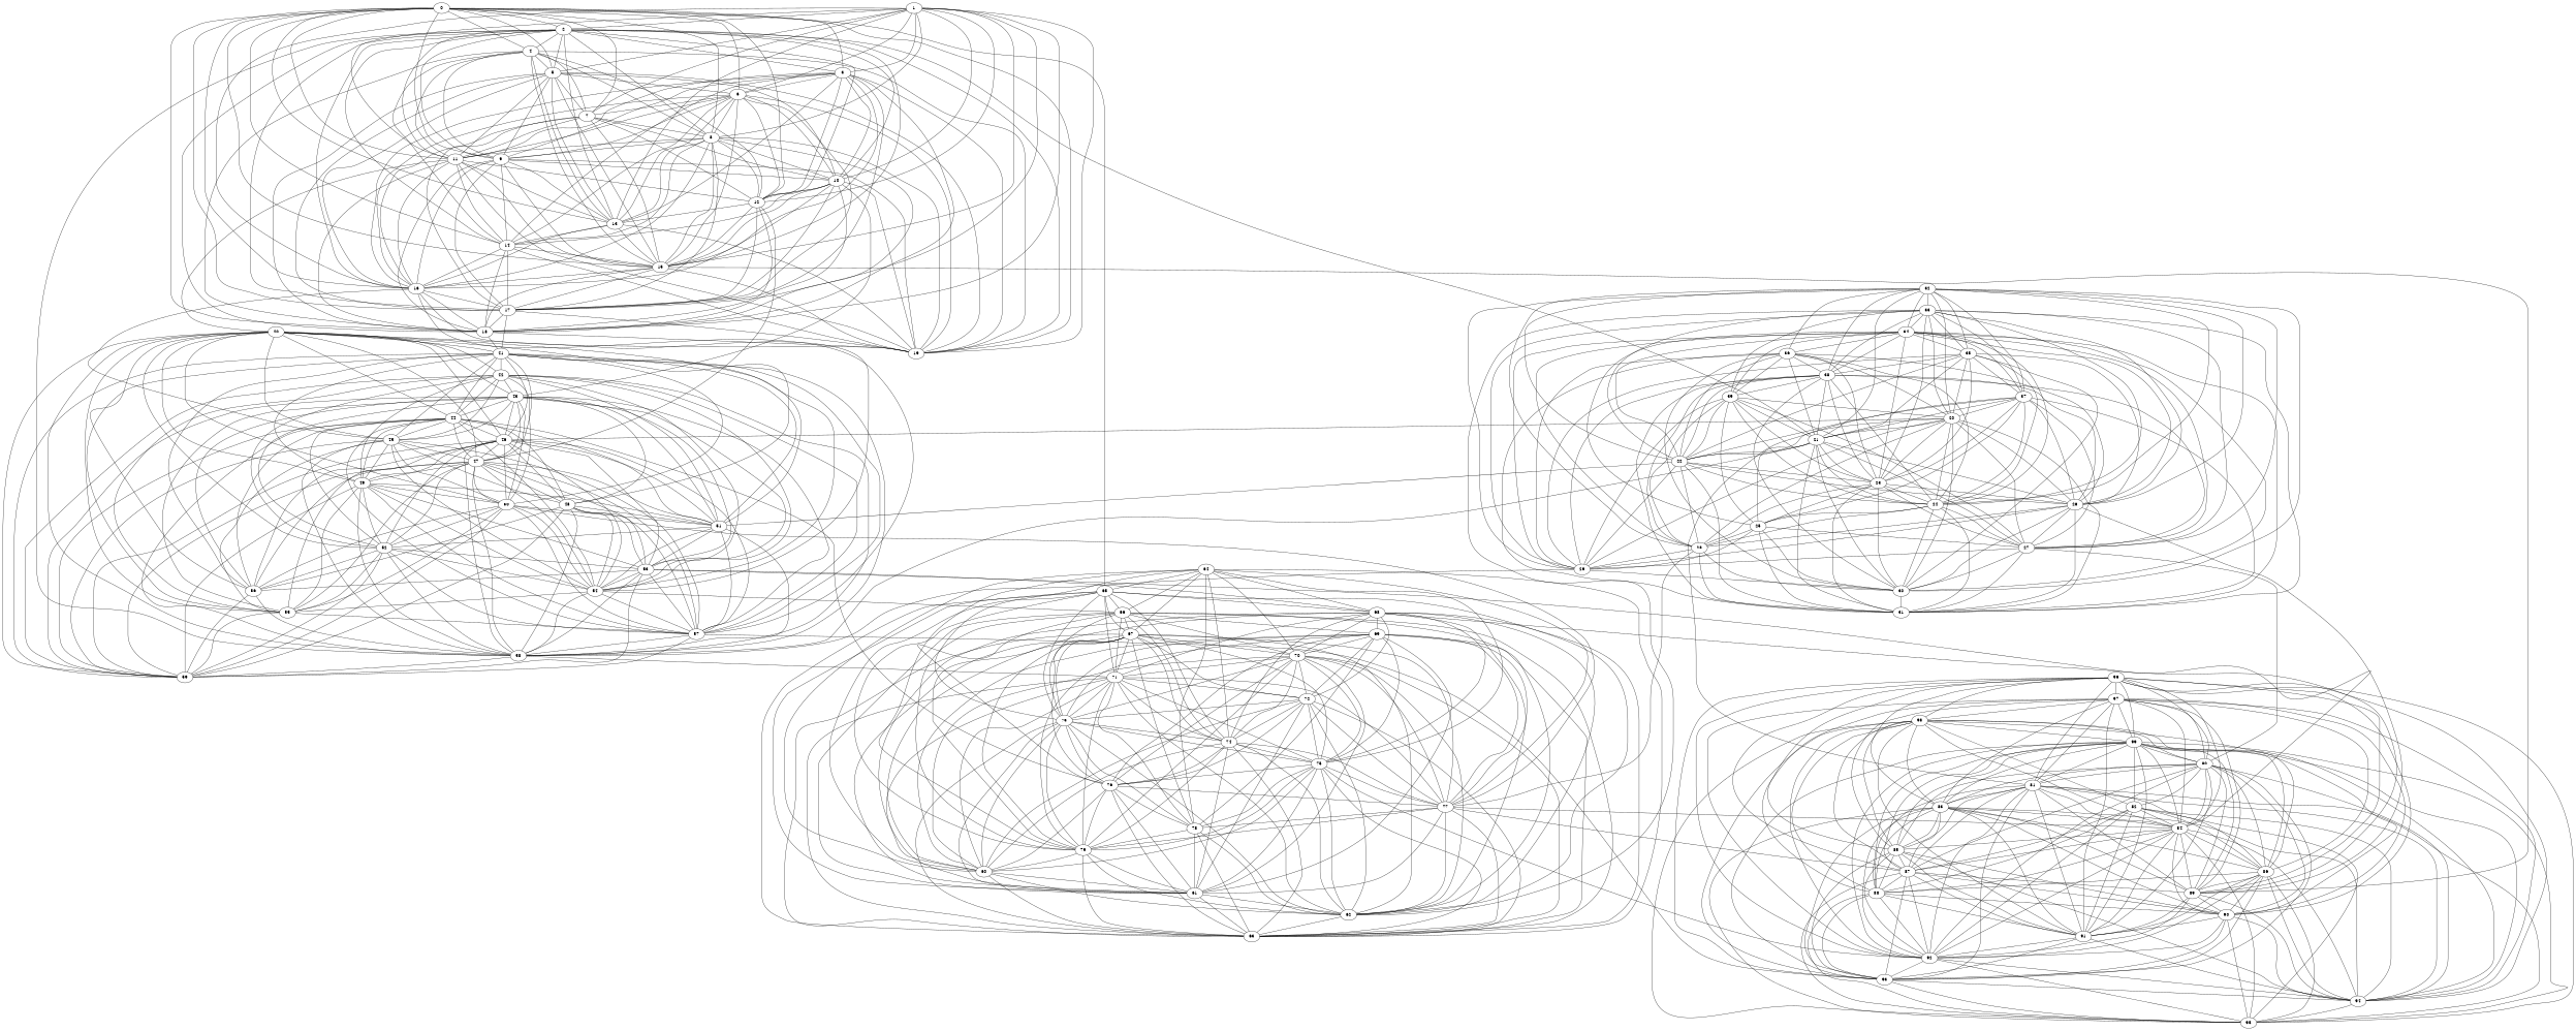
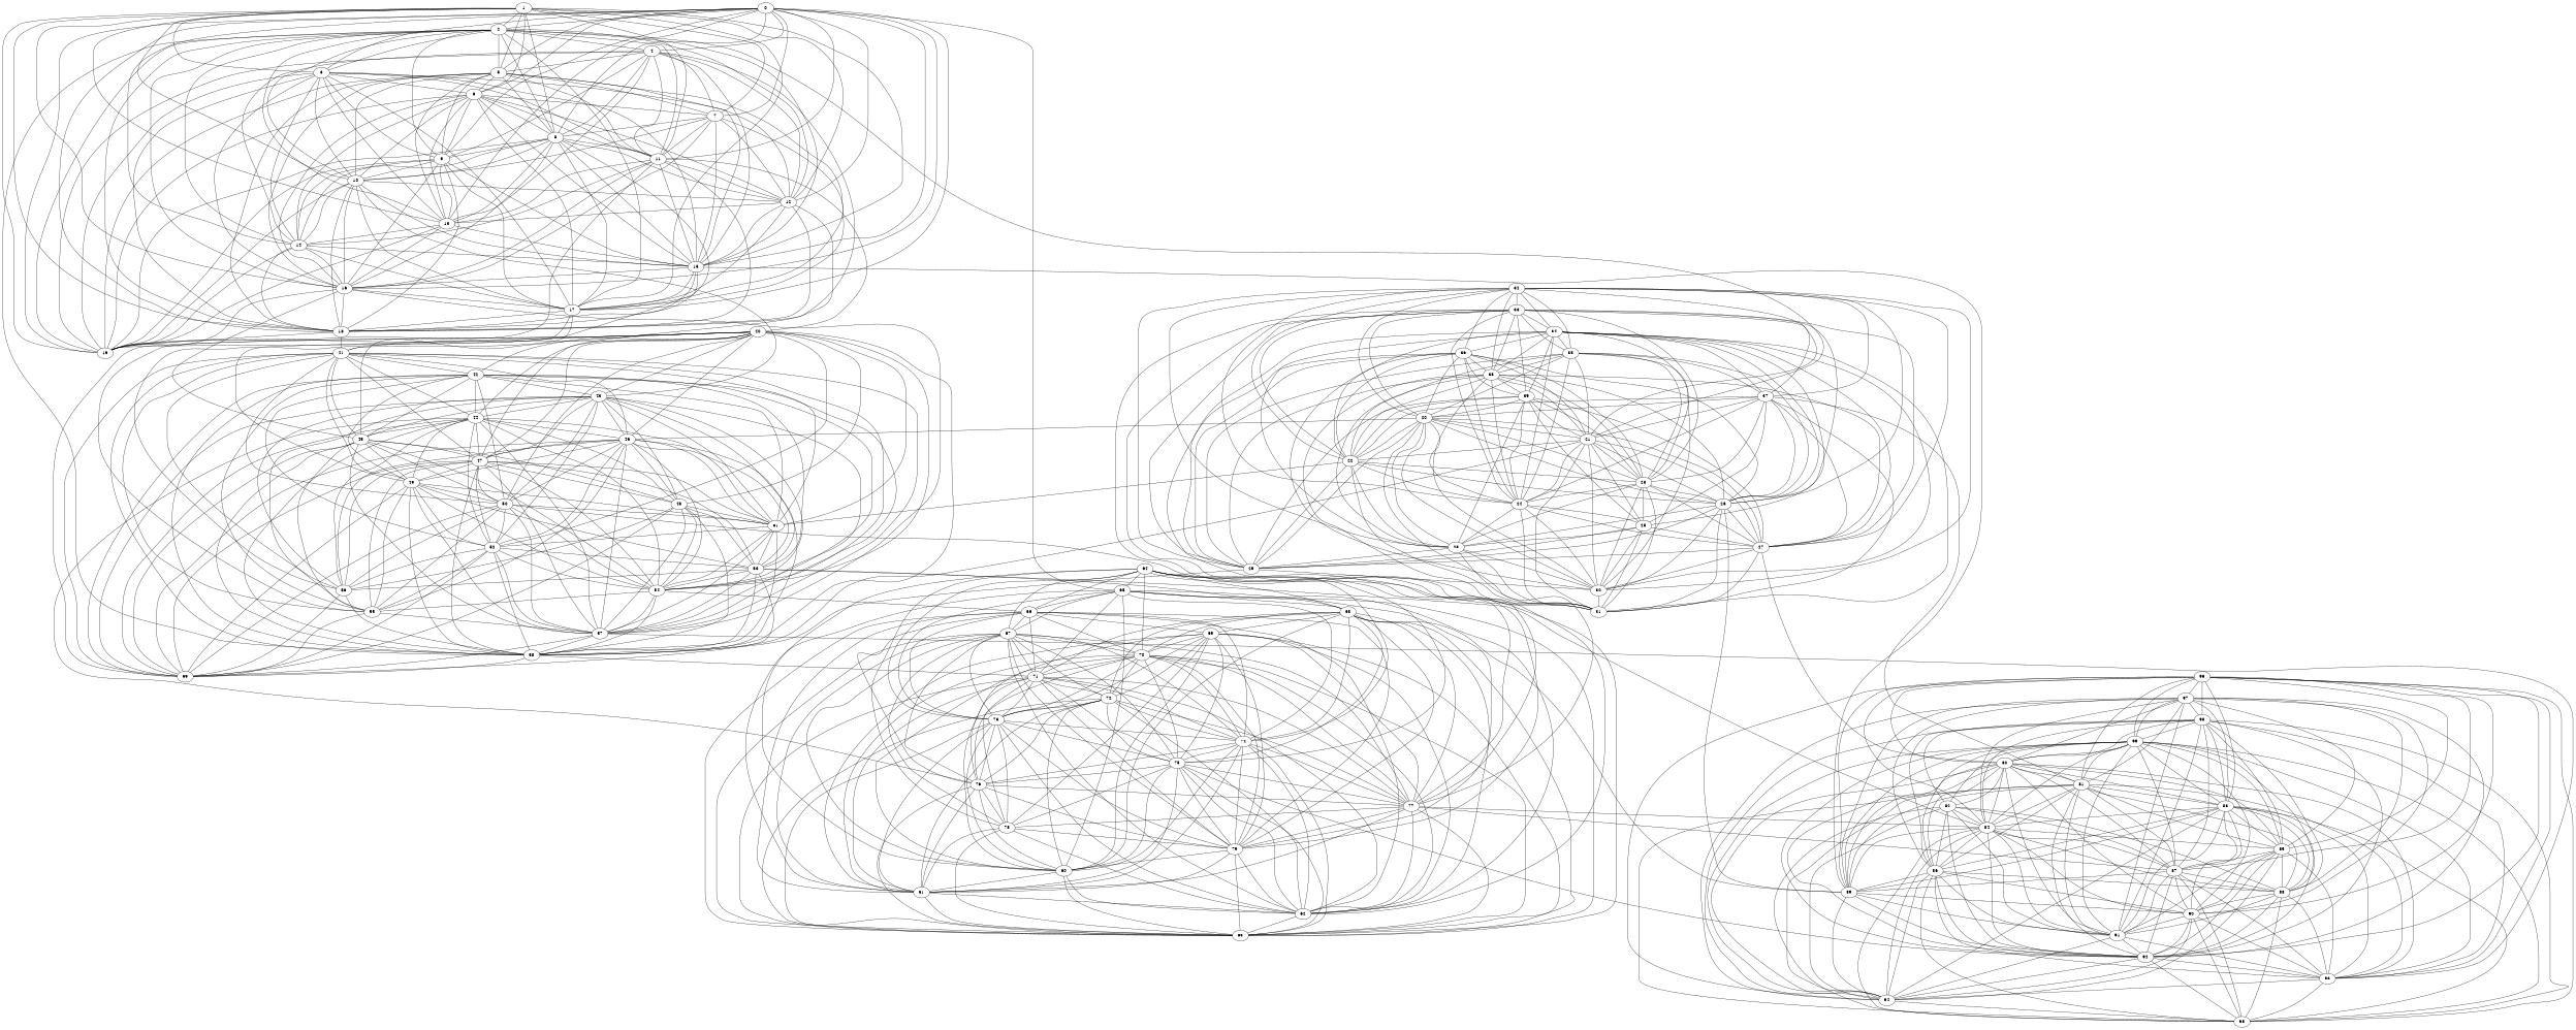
  strict graph {
    partition="[{0, 1, 2, 3, 4, 5, 6, 7, 8, 9, 10, 11, 12, 13, 14, 15, 16, 17, 18, 19}, {32, 33, 34, 35, 36, 37, 38, 39, 20, 21, 22, 23, 24, 25, 26, 27, 28, 29, 30, 31}, {40, 41, 42, 43, 44, 45, 46, 47, 48, 49, 50, 51, 52, 53, 54, 55, 56, 57, 58, 59}, {64, 65, 66, 67, 68, 69, 70, 71, 72, 73, 74, 75, 76, 77, 78, 79, 60, 61, 62, 63}, {96, 97, 98, 99, 80, 81, 82, 83, 84, 85, 86, 87, 88, 89, 90, 91, 92, 93, 94, 95}]"
    node [block=0]
    0
    2
    3
    4
    5
    6
    7
    8
    9
    11
    12
    13
    14
    15
    16
    17
    18
    19
    65 [block=3]
    10
    21 [block=1]
    58 [block=2]
    40 [block=2]
    47 [block=2]
    89 [block=4]
    45 [block=2]
    57 [block=2]
    41 [block=2]
    62 [block=3]
    68 [block=3]
    66 [block=3]
    71 [block=3]
    67 [block=3]
    73 [block=3]
    74 [block=3]
    79 [block=3]
    60 [block=3]
    63 [block=3]
    61 [block=3]
    43 [block=2]
    22 [block=1]
    24 [block=1]
    26 [block=1]
    27 [block=1]
    30 [block=1]
    23 [block=1]
    31 [block=1]
    25 [block=1]
    59 [block=2]
    46 [block=2]
    51 [block=2]
    44 [block=2]
    48 [block=2]
    50 [block=2]
    52 [block=2]
    54 [block=2]
    55 [block=2]
    56 [block=2]
    42 [block=2]
    49 [block=2]
    53 [block=2]
    92 [block=4]
    90 [block=4]
    94 [block=4]
    91 [block=4]
    93 [block=4]
    77 [block=3]
    70 [block=3]
    75 [block=3]
    69 [block=3]
    72 [block=3]
    76 [block=3]
    78 [block=3]
    1
    28 [block=1]
    29 [block=1]
    80 [block=4]
    84 [block=4]
    95 [block=4]
    32 [block=1]
    33 [block=1]
    34 [block=1]
    35 [block=1]
    36 [block=1]
    37 [block=1]
    38 [block=1]
    20 [block=1]
    39 [block=1]
    81 [block=4]
    87 [block=4]
    83 [block=4]
    85 [block=4]
    86 [block=4]
    88 [block=4]
    82 [block=4]
    64 [block=3]
    96 [block=4]
    97 [block=4]
    98 [block=4]
    99 [block=4]
    0 -- 2
    0 -- 3
    0 -- 4
    0 -- 5
    0 -- 6
    0 -- 7
    0 -- 8
    0 -- 9
    0 -- 11
    0 -- 12
    0 -- 13
    0 -- 14
    0 -- 15
    0 -- 16
    0 -- 17
    0 -- 18
    0 -- 19
    0 -- 65
    2 -- 3
    2 -- 4
    2 -- 5
    2 -- 8
    2 -- 9
    2 -- 11
    2 -- 12
    2 -- 13
    2 -- 14
    2 -- 15
    2 -- 16
    2 -- 17
    2 -- 18
    2 -- 19
    2 -- 10
    2 -- 21
    2 -- 58
    3 -- 6
    3 -- 9
    3 -- 11
    3 -- 12
    3 -- 13
    3 -- 14
    3 -- 15
    3 -- 16
    3 -- 17
    3 -- 18
    3 -- 19
    3 -- 10
    4 -- 5
    4 -- 7
    4 -- 8
    4 -- 9
    4 -- 11
    4 -- 12
    4 -- 13
    4 -- 14
    4 -- 15
    4 -- 18
    4 -- 19
    5 -- 6
    5 -- 7
+   5 -- 8
    5 -- 9
    5 -- 11
    5 -- 13
    5 -- 15
    5 -- 16
    5 -- 17
    5 -- 18
    5 -- 19
    5 -- 10
    6 -- 7
    6 -- 8
    6 -- 9
    6 -- 11
    6 -- 12
    6 -- 13
    6 -- 14
    6 -- 15
    6 -- 16
    6 -- 17
    6 -- 19
    6 -- 10
    7 -- 8
    7 -- 11
    7 -- 12
    7 -- 15
    7 -- 16
    7 -- 17
    7 -- 10
    8 -- 9
    8 -- 11
    8 -- 12
    8 -- 13
    8 -- 14
    8 -- 15
    8 -- 16
    8 -- 17
    8 -- 18
    8 -- 19
    8 -- 10
    9 -- 13
    9 -- 14
    9 -- 15
    9 -- 16
    9 -- 17
    9 -- 18
    9 -- 19
    9 -- 10
    11 -- 12
    11 -- 13
    11 -- 14
    11 -- 15
    11 -- 16
    11 -- 18
    11 -- 19
    11 -- 40
    12 -- 13
    12 -- 15
    12 -- 17
    12 -- 18
    12 -- 47
    13 -- 14
    13 -- 15
    13 -- 16
    13 -- 19
    14 -- 15
    14 -- 16
    14 -- 17
    14 -- 18
    14 -- 19
    15 -- 16
    15 -- 17
    15 -- 18
    15 -- 19
    15 -- 89
    16 -- 17
    16 -- 18
    16 -- 19
    16 -- 45
    16 -- 57
    17 -- 18
    17 -- 19
    17 -- 41
    18 -- 19
    18 -- 41
    65 -- 62
    65 -- 68
    65 -- 66
    65 -- 71
    65 -- 67
    65 -- 73
    65 -- 74
    65 -- 79
    65 -- 60
    65 -- 63
    65 -- 61
    10 -- 12
    10 -- 14
    10 -- 15
    10 -- 16
    10 -- 17
    10 -- 18
    10 -- 19
    10 -- 43
    21 -- 58
    21 -- 22
    21 -- 24
    21 -- 26
    21 -- 27
    21 -- 30
    21 -- 23
    21 -- 31
    21 -- 25
    58 -- 71
    58 -- 59
    40 -- 58
    40 -- 47
    40 -- 45
    40 -- 41
    40 -- 43
    40 -- 59
    40 -- 46
    40 -- 51
    40 -- 44
    40 -- 48
    40 -- 50
    40 -- 52
    40 -- 54
    40 -- 55
    40 -- 56
    40 -- 42
    40 -- 49
    47 -- 58
    47 -- 57
    47 -- 59
    47 -- 51
    47 -- 48
    47 -- 50
    47 -- 52
    47 -- 54
    47 -- 55
    47 -- 56
    47 -- 49
    47 -- 53
    89 -- 92
    89 -- 90
    89 -- 94
    89 -- 91
    45 -- 58
    45 -- 47
    45 -- 57
    45 -- 59
    45 -- 48
    45 -- 50
    45 -- 54
    45 -- 55
    45 -- 49
    57 -- 58
    57 -- 59
    57 -- 93
    41 -- 58
    41 -- 47
    41 -- 45
    41 -- 57
    41 -- 59
    41 -- 46
    41 -- 51
    41 -- 44
    41 -- 50
    41 -- 54
    41 -- 55
    41 -- 56
    41 -- 42
    41 -- 49
    62 -- 63
    68 -- 89
    68 -- 62
    68 -- 71
    68 -- 74
    68 -- 79
    68 -- 60
    68 -- 63
    68 -- 77
    68 -- 70
    68 -- 75
    68 -- 69
    68 -- 72
    66 -- 62
    66 -- 71
    66 -- 67
    66 -- 73
    66 -- 74
    66 -- 79
    66 -- 63
    66 -- 61
    66 -- 70
    66 -- 69
    66 -- 76
    71 -- 62
    71 -- 73
    71 -- 74
    71 -- 79
    71 -- 60
    71 -- 63
    71 -- 61
    71 -- 77
    71 -- 75
    71 -- 72
    71 -- 78
    67 -- 62
    67 -- 71
    67 -- 73
    67 -- 74
    67 -- 79
    67 -- 60
    67 -- 63
    67 -- 61
    67 -- 77
    67 -- 70
    67 -- 75
    67 -- 72
    67 -- 76
    67 -- 78
    73 -- 62
    73 -- 74
    73 -- 79
    73 -- 60
    73 -- 63
    73 -- 61
    73 -- 75
    73 -- 76
    73 -- 78
    74 -- 62
    74 -- 79
    74 -- 60
    74 -- 63
    74 -- 61
    74 -- 77
    74 -- 75
    74 -- 76
    79 -- 62
    79 -- 60
    79 -- 63
    79 -- 61
    60 -- 62
    60 -- 63
    60 -- 61
    61 -- 62
    61 -- 63
    43 -- 47
    43 -- 45
    43 -- 57
    43 -- 59
    43 -- 46
    43 -- 51
    43 -- 44
    43 -- 48
    43 -- 50
    43 -- 52
    43 -- 54
    43 -- 55
    43 -- 56
    43 -- 53
    22 -- 24
    22 -- 26
    22 -- 23
    22 -- 31
    22 -- 51
    22 -- 28
    22 -- 29
    24 -- 27
    24 -- 30
    24 -- 31
    24 -- 25
    24 -- 28
    26 -- 89
    26 -- 27
    26 -- 30
    26 -- 31
    26 -- 28
    26 -- 29
    27 -- 30
    27 -- 31
    27 -- 29
    27 -- 80
    30 -- 31
    23 -- 24
    23 -- 26
    23 -- 27
    23 -- 30
    23 -- 31
    23 -- 25
    23 -- 28
    25 -- 27
    25 -- 30
    25 -- 31
    25 -- 28
    25 -- 29
    46 -- 58
    46 -- 47
    46 -- 57
    46 -- 59
    46 -- 51
    46 -- 48
    46 -- 50
    46 -- 52
    46 -- 54
    46 -- 55
    46 -- 56
    46 -- 49
    46 -- 53
    51 -- 58
    51 -- 57
    51 -- 52
    51 -- 54
    51 -- 53
    44 -- 58
    44 -- 47
    44 -- 45
    44 -- 57
    44 -- 59
    44 -- 46
    44 -- 51
    44 -- 48
    44 -- 52
    44 -- 54
    44 -- 56
    44 -- 49
    44 -- 76
    48 -- 58
    48 -- 57
    48 -- 59
    48 -- 51
    48 -- 54
    48 -- 56
    48 -- 53
    50 -- 57
    50 -- 59
    50 -- 51
    50 -- 52
    50 -- 54
    50 -- 55
    50 -- 56
    50 -- 77
    52 -- 58
    52 -- 57
    52 -- 59
    52 -- 54
    52 -- 55
    52 -- 56
    52 -- 53
    54 -- 58
    54 -- 57
    54 -- 66
    54 -- 55
    55 -- 57
    55 -- 59
    56 -- 58
    56 -- 59
    42 -- 58
    42 -- 45
    42 -- 57
    42 -- 43
    42 -- 59
    42 -- 51
    42 -- 44
    42 -- 50
    42 -- 52
    42 -- 54
    42 -- 55
    42 -- 49
    42 -- 53
    49 -- 58
    49 -- 57
    49 -- 59
    49 -- 51
    49 -- 50
    49 -- 52
    49 -- 54
    49 -- 55
    49 -- 53
    53 -- 58
    53 -- 57
    53 -- 68
    53 -- 59
    53 -- 54
    53 -- 56
    53 -- 84
    92 -- 94
    92 -- 93
    92 -- 95
    90 -- 92
    90 -- 94
    90 -- 91
    90 -- 93
    90 -- 95
    94 -- 95
    91 -- 92
    91 -- 94
    91 -- 93
    93 -- 94
    93 -- 95
    77 -- 62
    77 -- 79
    77 -- 63
    77 -- 61
    77 -- 78
    77 -- 84
    77 -- 87
    70 -- 62
    70 -- 71
    70 -- 73
    70 -- 74
    70 -- 79
    70 -- 60
    70 -- 63
    70 -- 61
    70 -- 77
    70 -- 75
    70 -- 72
    70 -- 76
    75 -- 62
    75 -- 79
    75 -- 60
    75 -- 63
    75 -- 61
    75 -- 92
    75 -- 77
    75 -- 76
    75 -- 78
    69 -- 62
    69 -- 73
    69 -- 79
    69 -- 60
    69 -- 63
    69 -- 61
    69 -- 77
    69 -- 70
    69 -- 75
    69 -- 72
    69 -- 76
    69 -- 78
    72 -- 62
    72 -- 73
    72 -- 74
    72 -- 60
    72 -- 63
    72 -- 61
    72 -- 77
    72 -- 75
    72 -- 76
    76 -- 79
    76 -- 60
    76 -- 63
    76 -- 61
    76 -- 77
    76 -- 78
    78 -- 62
    78 -- 79
    78 -- 63
    78 -- 61
    1 -- 2
    1 -- 3
    1 -- 5
    1 -- 6
    1 -- 7
    1 -- 8
    1 -- 11
    1 -- 12
    1 -- 13
    1 -- 15
    1 -- 16
    1 -- 17
    1 -- 18
    1 -- 19
    1 -- 10
    28 -- 30
    28 -- 31
    28 -- 77
    28 -- 29
    29 -- 58
    29 -- 30
    80 -- 89
    80 -- 92
    80 -- 90
    80 -- 94
    80 -- 91
    80 -- 93
    80 -- 84
    80 -- 81
    80 -- 87
    80 -- 83
    80 -- 85
    80 -- 86
    80 -- 82
    84 -- 89
    84 -- 92
    84 -- 90
    84 -- 94
    84 -- 91
    84 -- 95
    84 -- 87
    84 -- 85
    84 -- 86
    84 -- 88
    32 -- 21
    32 -- 22
    32 -- 24
    32 -- 26
    32 -- 27
    32 -- 30
    32 -- 28
    32 -- 29
    32 -- 33
    32 -- 34
    32 -- 35
    32 -- 36
    32 -- 37
    32 -- 38
    32 -- 20
    33 -- 62
    33 -- 22
    33 -- 24
    33 -- 26
    33 -- 27
    33 -- 23
    33 -- 31
    33 -- 29
    33 -- 34
    33 -- 35
    33 -- 37
    33 -- 38
    33 -- 20
    33 -- 39
    34 -- 22
    34 -- 24
    34 -- 26
    34 -- 27
    34 -- 30
    34 -- 23
    34 -- 31
    34 -- 25
    34 -- 28
    34 -- 29
    34 -- 35
    34 -- 36
    34 -- 37
    34 -- 38
    34 -- 39
    35 -- 21
    35 -- 22
    35 -- 24
    35 -- 26
    35 -- 30
    35 -- 23
    35 -- 29
    35 -- 37
    35 -- 38
    35 -- 20
    36 -- 21
    36 -- 22
    36 -- 24
    36 -- 26
    36 -- 30
    36 -- 23
    36 -- 31
    36 -- 29
    36 -- 38
    36 -- 20
    36 -- 39
    37 -- 21
    37 -- 22
    37 -- 24
    37 -- 26
    37 -- 27
    37 -- 23
    37 -- 31
    37 -- 25
    37 -- 20
    37 -- 81
    38 -- 21
    38 -- 22
    38 -- 24
    38 -- 26
    38 -- 27
    38 -- 30
    38 -- 23
    38 -- 31
    38 -- 28
    38 -- 29
    38 -- 39
    20 -- 21
    20 -- 22
    20 -- 24
    20 -- 26
    20 -- 27
    20 -- 30
    20 -- 23
    20 -- 31
    20 -- 46
    20 -- 28
    20 -- 29
    39 -- 21
    39 -- 22
    39 -- 24
    39 -- 27
    39 -- 23
    39 -- 25
    39 -- 28
    39 -- 29
    39 -- 20
    81 -- 89
    81 -- 92
    81 -- 94
    81 -- 91
    81 -- 93
    81 -- 84
    81 -- 95
    81 -- 87
    81 -- 83
    81 -- 85
    81 -- 86
    81 -- 88
    87 -- 89
    87 -- 92
    87 -- 90
    87 -- 91
    87 -- 93
    87 -- 95
    87 -- 88
    83 -- 89
    83 -- 92
    83 -- 90
    83 -- 94
    83 -- 91
    83 -- 93
    83 -- 84
    83 -- 95
    83 -- 87
    83 -- 85
    83 -- 86
    83 -- 88
    85 -- 92
    85 -- 90
    85 -- 94
    85 -- 91
    85 -- 93
    85 -- 87
    85 -- 88
    86 -- 89
    86 -- 92
    86 -- 90
    86 -- 94
    86 -- 91
    86 -- 93
    86 -- 95
    86 -- 88
    88 -- 92
    88 -- 90
    88 -- 91
    88 -- 93
    88 -- 95
    82 -- 92
    82 -- 94
    82 -- 91
    82 -- 84
    82 -- 95
    82 -- 87
    82 -- 86
    82 -- 88
    64 -- 65
    64 -- 68
    64 -- 66
    64 -- 67
    64 -- 73
    64 -- 74
    64 -- 79
    64 -- 60
    64 -- 63
    64 -- 77
    64 -- 70
    64 -- 75
    64 -- 78
    96 -- 89
    96 -- 92
    96 -- 90
    96 -- 94
    96 -- 93
    96 -- 80
    96 -- 84
    96 -- 95
    96 -- 81
    96 -- 87
    96 -- 83
    96 -- 85
    96 -- 97
    96 -- 98
    96 -- 99
    97 -- 89
    97 -- 92
    97 -- 90
    97 -- 94
    97 -- 91
    97 -- 80
    97 -- 84
    97 -- 81
    97 -- 83
    97 -- 85
    97 -- 86
    97 -- 88
    97 -- 98
    97 -- 99
    98 -- 92
    98 -- 94
    98 -- 91
    98 -- 93
    98 -- 80
    98 -- 84
    98 -- 95
    98 -- 87
    98 -- 83
    98 -- 85
    98 -- 86
    98 -- 88
    98 -- 82
    98 -- 99
    99 -- 89
    99 -- 92
    99 -- 90
    99 -- 94
    99 -- 91
    99 -- 93
    99 -- 80
    99 -- 84
    99 -- 95
    99 -- 81
    99 -- 87
    99 -- 83
    99 -- 85
    99 -- 86
    99 -- 88
    99 -- 82
  }
